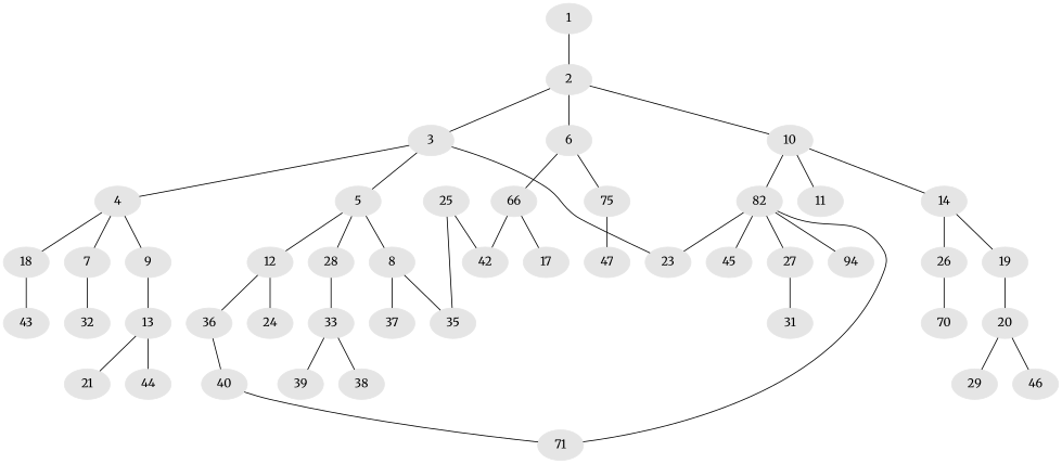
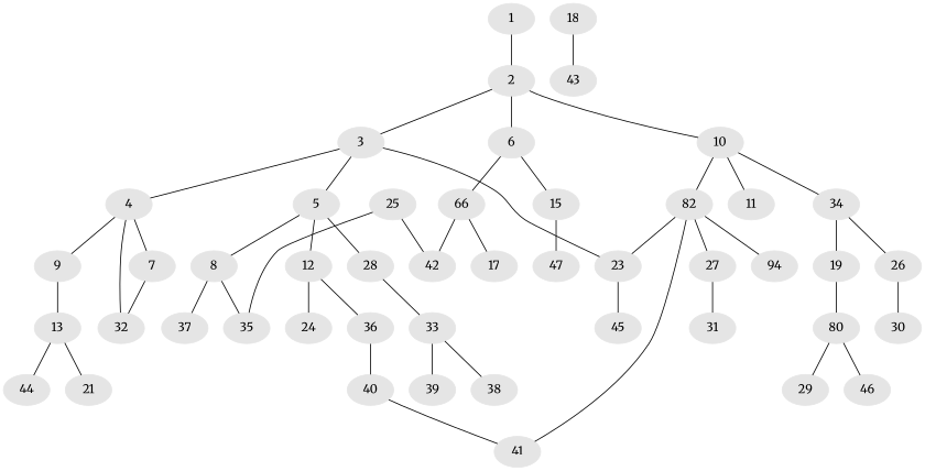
  graph {
    fontname=Merriweather
    node [color=gray90 fontname=Merriweather style=filled]
    edge [fontname=Merriweather weight=1.0]
    1
    2
    3
    6
    10
    4
    5
    23
-   15 [label=75]
+   15
    n10 [label=66]
    11
-   14
+   14 [label=34]
    n13 [label=82]
    7
    9
    18
    8
    12
    28
    45
    32
    13
    43
    35
    37
    24
    36
    33
    47
    17
    42
    25
    21
    44
    19
    26
    27
    n38 [label=94]
-   41 [label=71]
+   41
    40
-   20
-   30 [label=70]
+   20 [label=80]
+   30
    29
    46
    31
    38
    39
    1 -- 2
    2 -- 3
    2 -- 6
    2 -- 10
    3 -- 4
    3 -- 5
    3 -- 23
    6 -- 15
    6 -- n10
    10 -- 11
    10 -- 14
    10 -- n13
    4 -- 7
    4 -- 9
-   4 -- 18
+   4 -- 32
    5 -- 8
    5 -- 12
    5 -- 28
-   n13 -- 45 [weight=2.0]
+   23 -- 45 [weight=2.0]
    15 -- 47
    n10 -- 17
    n10 -- 42
    14 -- 19
    14 -- 26
    n13 -- 23
    n13 -- 27
    n13 -- n38
    n13 -- 41
    7 -- 32
    9 -- 13
    18 -- 43
    8 -- 35
    8 -- 37
    12 -- 24
    12 -- 36
    28 -- 33
    13 -- 21
    13 -- 44
    36 -- 40
    33 -- 38
    33 -- 39
    25 -- 35
    25 -- 42
    19 -- 20
    26 -- 30
    27 -- 31
    40 -- 41
    20 -- 29
    20 -- 46
  }
